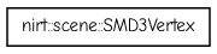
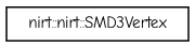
  digraph {
    rankdir=LR
    fontname="Comic Neue"
-   n1 [color=black fillcolor=white fontname="Comic Neue" fontsize=10 height=0.2 label="nirt::scene::SMD3Vertex" shape=record style=filled width=0.4]
+   n1 [color=black fillcolor=white fontname="Comic Neue" fontsize=10 height=0.2 label="nirt::nirt::SMD3Vertex" shape=record style=filled width=0.4]
  }
